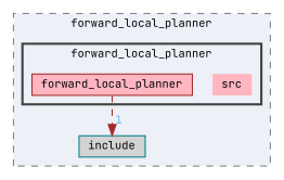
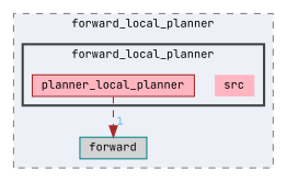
  digraph {
    compound=true
    fontname="JetBrains Mono"
    node [fontname="JetBrains Mono" fontsize=10 shape=box style=filled fillcolor=lightpink color=teal]
    n1 [height=0.2 label=src shape=plaintext width=0.4]
-   n2 [color=brown height=0.2 label=forward_local_planner width=0.4]
-   n3 [fillcolor=lightgrey height=0.2 label=include width=0.4]
+   n2 [color=brown height=0.2 label=planner_local_planner width=0.4]
+   n3 [fillcolor=lightgrey height=0.2 label=forward width=0.4]
    subgraph cluster_1 {
      bgcolor="#edf0f7"
      fontsize=10
      label=forward_local_planner
      pencolor=grey50
      style="filled,dashed"
      n3
      subgraph cluster_2 {
        bgcolor="#edf0f7"
        fontsize=10
        pencolor=grey25
        style="filled,bold"
        n1
        n2
      }
    }
    n2 -> n3 [color=brown fontcolor=steelblue1 fontname="JetBrains Mono" fontsize=10 headlabel=1 labeldistance=1.5 labelfontname=Helvetica labelfontsize=10 style=dashed]
  }
